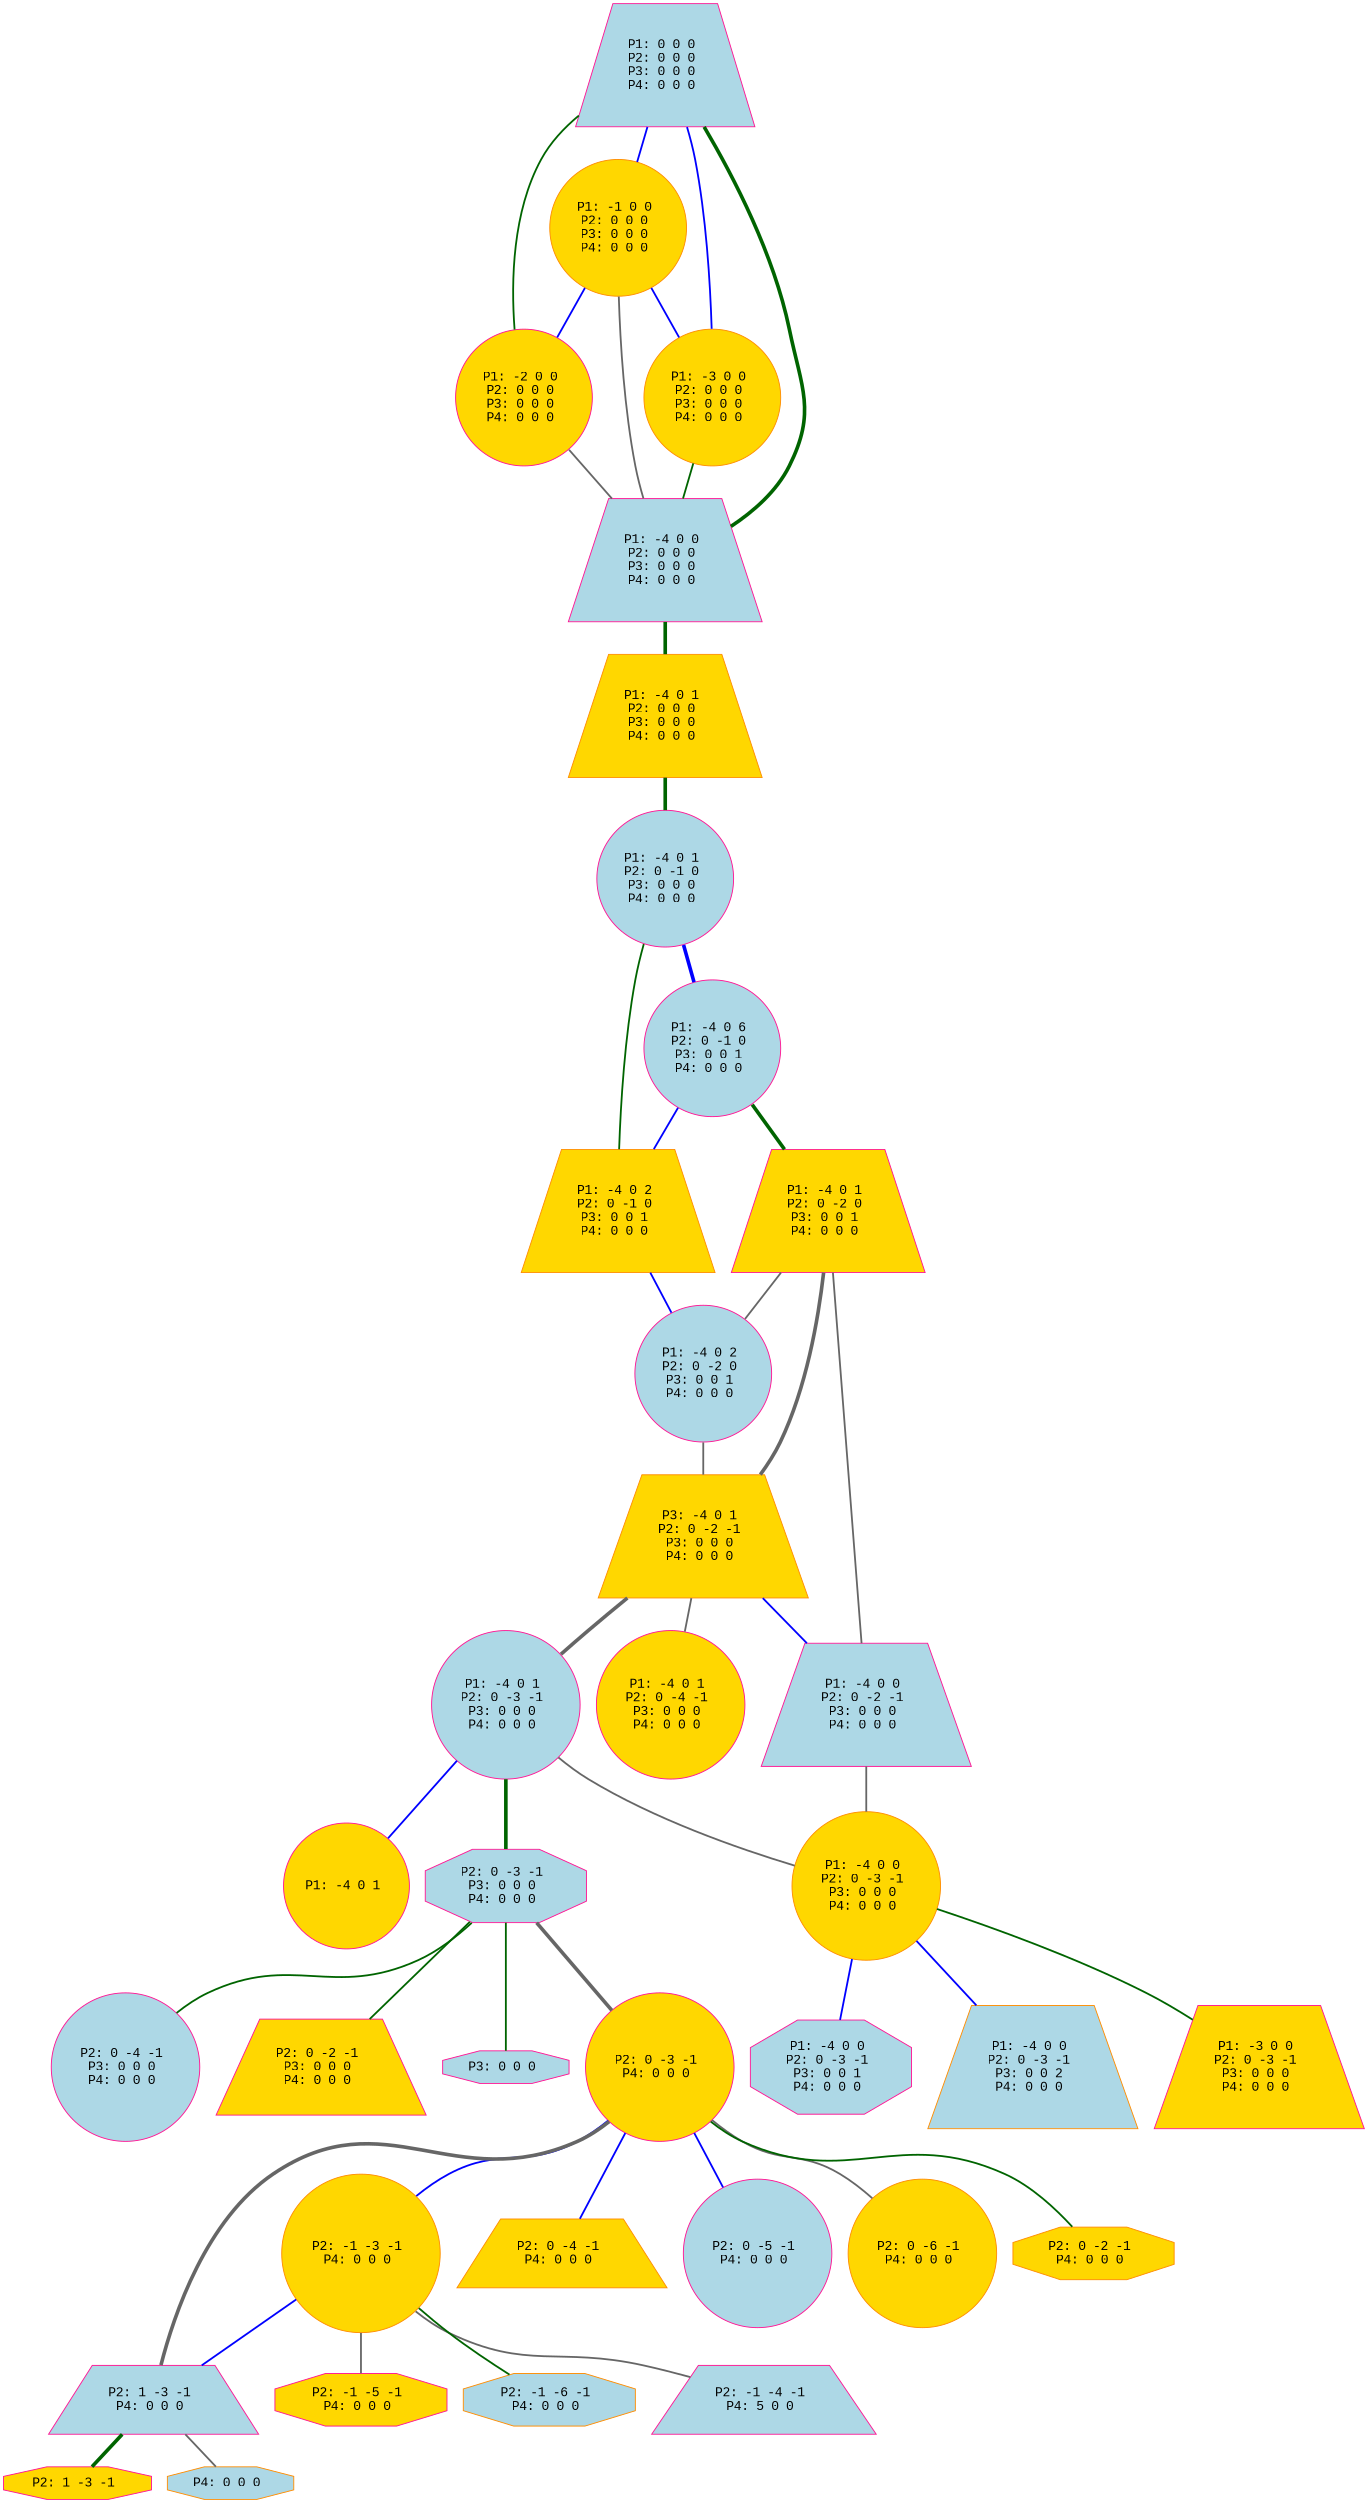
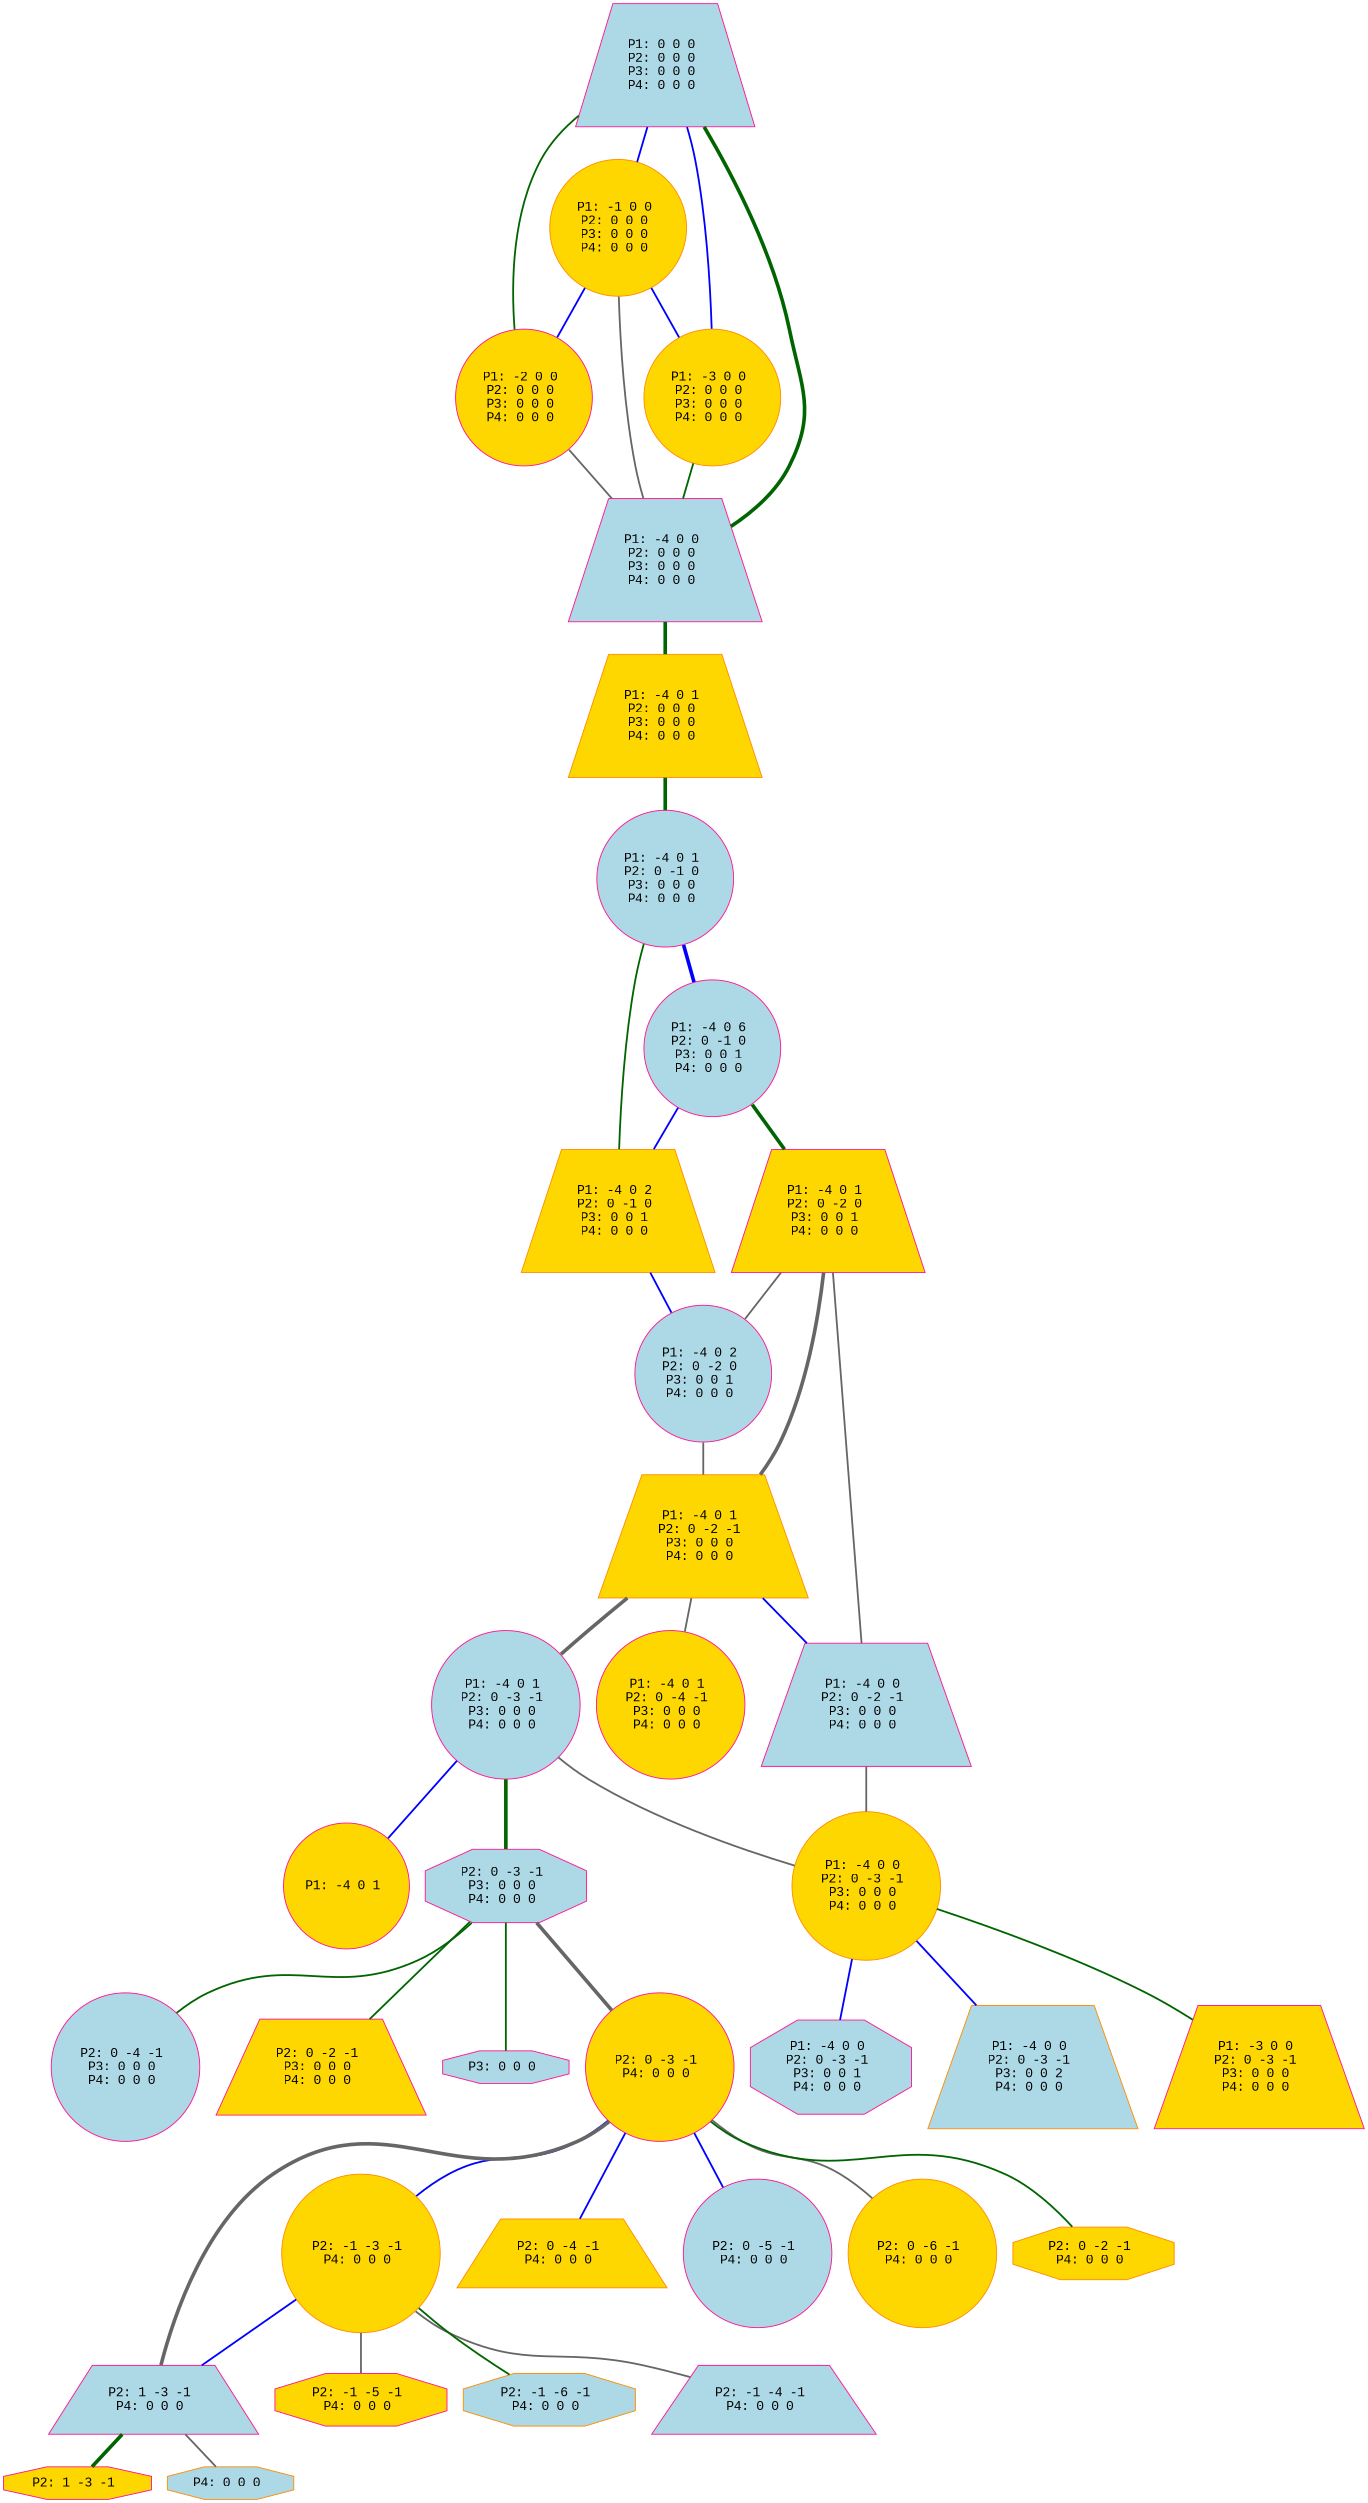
  graph {
    color=black
    fontname="Liberation Mono"
    node [color=deeppink fillcolor=gold fontname="Liberation Mono" shape=circle style=filled]
    edge [color=gray40 fontname="Liberation Mono" style=bold]
    n1 [fillcolor=lightblue label="P1: 0 0 0 \nP2: 0 0 0 \nP3: 0 0 0 \nP4: 0 0 0 \n" shape=trapezium]
    n2 [color=darkorange label="P1: -1 0 0 \nP2: 0 0 0 \nP3: 0 0 0 \nP4: 0 0 0 \n"]
    n3 [label="P1: -2 0 0 \nP2: 0 0 0 \nP3: 0 0 0 \nP4: 0 0 0 \n"]
    n4 [color=darkorange label="P1: -3 0 0 \nP2: 0 0 0 \nP3: 0 0 0 \nP4: 0 0 0 \n"]
    n5 [fillcolor=lightblue label="P1: -4 0 0 \nP2: 0 0 0 \nP3: 0 0 0 \nP4: 0 0 0 \n" shape=trapezium]
    n6 [color=darkorange label="P1: -4 0 1 \nP2: 0 0 0 \nP3: 0 0 0 \nP4: 0 0 0 \n" shape=trapezium]
    n7 [fillcolor=lightblue label="P1: -4 0 1 \nP2: 0 -1 0 \nP3: 0 0 0 \nP4: 0 0 0 \n"]
    n8 [fillcolor=lightblue label="P1: -4 0 6 \nP2: 0 -1 0 \nP3: 0 0 1 \nP4: 0 0 0 \n"]
    n9 [color=darkorange label="P1: -4 0 2 \nP2: 0 -1 0 \nP3: 0 0 1 \nP4: 0 0 0 \n" shape=trapezium]
    n10 [label="P1: -4 0 1 \nP2: 0 -2 0 \nP3: 0 0 1 \nP4: 0 0 0 \n" shape=trapezium]
    n11 [fillcolor=lightblue label="P1: -4 0 2 \nP2: 0 -2 0 \nP3: 0 0 1 \nP4: 0 0 0 \n"]
-   n12 [color=darkorange label="P3: -4 0 1 \nP2: 0 -2 -1 \nP3: 0 0 0 \nP4: 0 0 0 \n" shape=trapezium]
+   n12 [color=darkorange label="P1: -4 0 1 \nP2: 0 -2 -1 \nP3: 0 0 0 \nP4: 0 0 0 \n" shape=trapezium]
    n13 [fillcolor=lightblue label="P1: -4 0 0 \nP2: 0 -2 -1 \nP3: 0 0 0 \nP4: 0 0 0 \n" shape=trapezium]
    n14 [fillcolor=lightblue label="P1: -4 0 1 \nP2: 0 -3 -1 \nP3: 0 0 0 \nP4: 0 0 0 \n"]
    n15 [label="P1: -4 0 1 \nP2: 0 -4 -1 \nP3: 0 0 0 \nP4: 0 0 0 \n"]
    n16 [color=darkorange label="P1: -4 0 0 \nP2: 0 -3 -1 \nP3: 0 0 0 \nP4: 0 0 0 \n"]
    n17 [label="P1: -4 0 1 \n"]
    n18 [fillcolor=lightblue label="P2: 0 -3 -1 \nP3: 0 0 0 \nP4: 0 0 0 \n" shape=octagon]
    n19 [label="P1: -3 0 0 \nP2: 0 -3 -1 \nP3: 0 0 0 \nP4: 0 0 0 \n" shape=trapezium]
    n20 [fillcolor=lightblue label="P1: -4 0 0 \nP2: 0 -3 -1 \nP3: 0 0 1 \nP4: 0 0 0 \n" shape=octagon]
    n21 [color=darkorange fillcolor=lightblue label="P1: -4 0 0 \nP2: 0 -3 -1 \nP3: 0 0 2 \nP4: 0 0 0 \n" shape=trapezium]
    n22 [fillcolor=lightblue label="P2: 0 -4 -1 \nP3: 0 0 0 \nP4: 0 0 0 \n"]
    n23 [label="P2: 0 -2 -1 \nP3: 0 0 0 \nP4: 0 0 0 \n" shape=trapezium]
    n24 [fillcolor=lightblue label="P3: 0 0 0 \n" shape=octagon]
    n25 [label="P2: 0 -3 -1 \nP4: 0 0 0 \n"]
    n26 [color=darkorange label="P2: -1 -3 -1 \nP4: 0 0 0 \n"]
    n27 [fillcolor=lightblue label="P2: 1 -3 -1 \nP4: 0 0 0 \n" shape=trapezium]
    n28 [color=darkorange label="P2: 0 -4 -1 \nP4: 0 0 0 \n" shape=trapezium]
    n29 [fillcolor=lightblue label="P2: 0 -5 -1 \nP4: 0 0 0 \n"]
    n30 [color=darkorange label="P2: 0 -6 -1 \nP4: 0 0 0 \n"]
    n31 [color=darkorange label="P2: 0 -2 -1 \nP4: 0 0 0 \n" shape=octagon]
-   n32 [fillcolor=lightblue label="P2: -1 -4 -1 \nP4: 5 0 0 \n" shape=trapezium]
+   n32 [fillcolor=lightblue label="P2: -1 -4 -1 \nP4: 0 0 0 \n" shape=trapezium]
    n33 [label="P2: -1 -5 -1 \nP4: 0 0 0 \n" shape=octagon]
    n34 [color=darkorange fillcolor=lightblue label="P2: -1 -6 -1 \nP4: 0 0 0 \n" shape=octagon]
    n35 [label="P2: 1 -3 -1 \n" shape=octagon]
    n36 [color=darkorange fillcolor=lightblue label="P4: 0 0 0 \n" shape=octagon]
    n1 -- n2 [color=blue]
    n1 -- n3 [color=darkgreen]
    n1 -- n4 [color=blue]
    n1 -- n5 [color=darkgreen penwidth=4.0]
    n2 -- n3 [color=blue]
    n2 -- n4 [color=blue]
    n2 -- n5
    n3 -- n5
    n4 -- n5 [color=darkgreen]
    n5 -- n6 [color=darkgreen penwidth=4.0]
    n6 -- n7 [color=darkgreen penwidth=4.0]
    n7 -- n8 [color=blue penwidth=4.0]
    n7 -- n9 [color=darkgreen]
    n8 -- n9 [color=blue]
    n8 -- n10 [color=darkgreen penwidth=4.0]
    n9 -- n11 [color=blue]
    n10 -- n11
    n10 -- n12 [penwidth=4.0]
    n10 -- n13
    n11 -- n12
    n12 -- n13 [color=blue]
    n12 -- n14 [penwidth=4.0]
    n12 -- n15
    n13 -- n16
    n14 -- n16
    n14 -- n17 [color=blue]
    n14 -- n18 [color=darkgreen penwidth=4.0]
    n16 -- n19 [color=darkgreen]
    n16 -- n20 [color=blue]
    n16 -- n21 [color=blue]
    n18 -- n22 [color=darkgreen]
    n18 -- n23 [color=darkgreen]
    n18 -- n24 [color=darkgreen]
    n18 -- n25 [penwidth=4.0]
    n25 -- n26 [color=blue]
    n25 -- n27 [penwidth=4.0]
    n25 -- n28 [color=blue]
    n25 -- n29 [color=blue]
    n25 -- n30
    n25 -- n31 [color=darkgreen]
    n26 -- n27 [color=blue]
    n26 -- n32
    n26 -- n33
    n26 -- n34 [color=darkgreen]
    n27 -- n35 [color=darkgreen penwidth=4.0]
    n27 -- n36
  }
